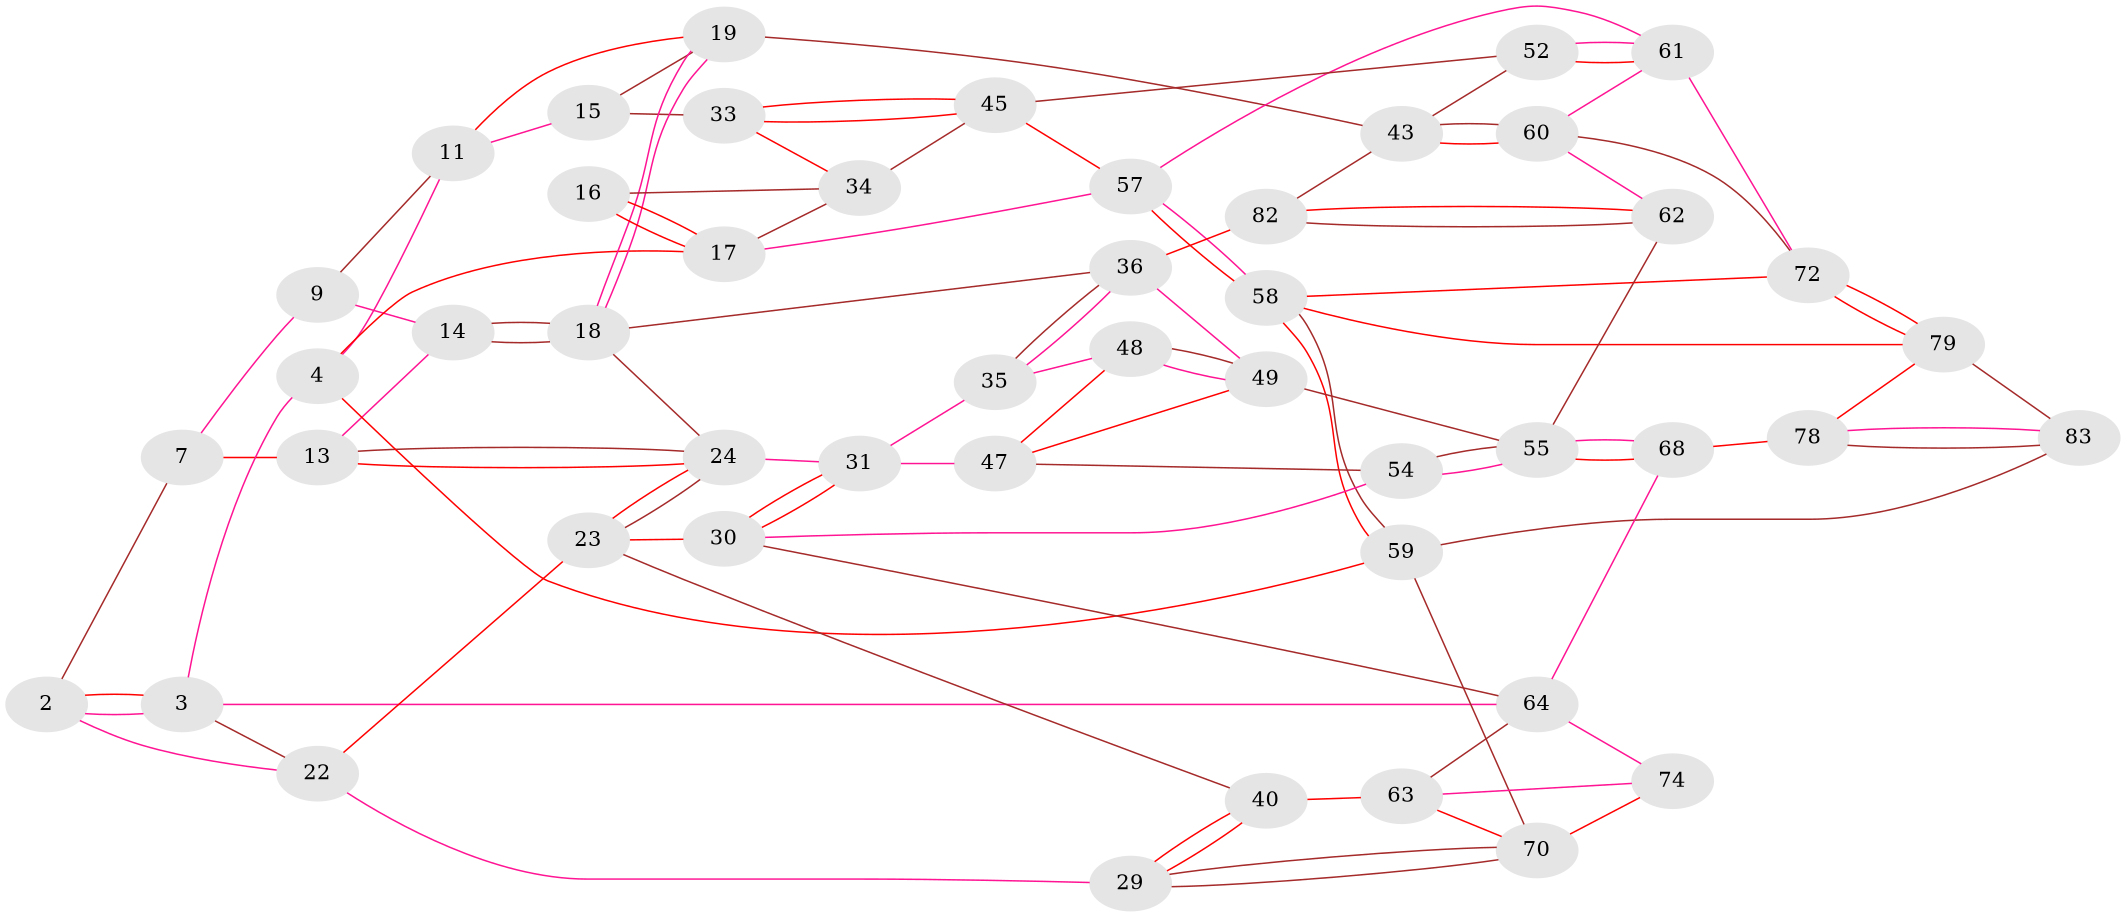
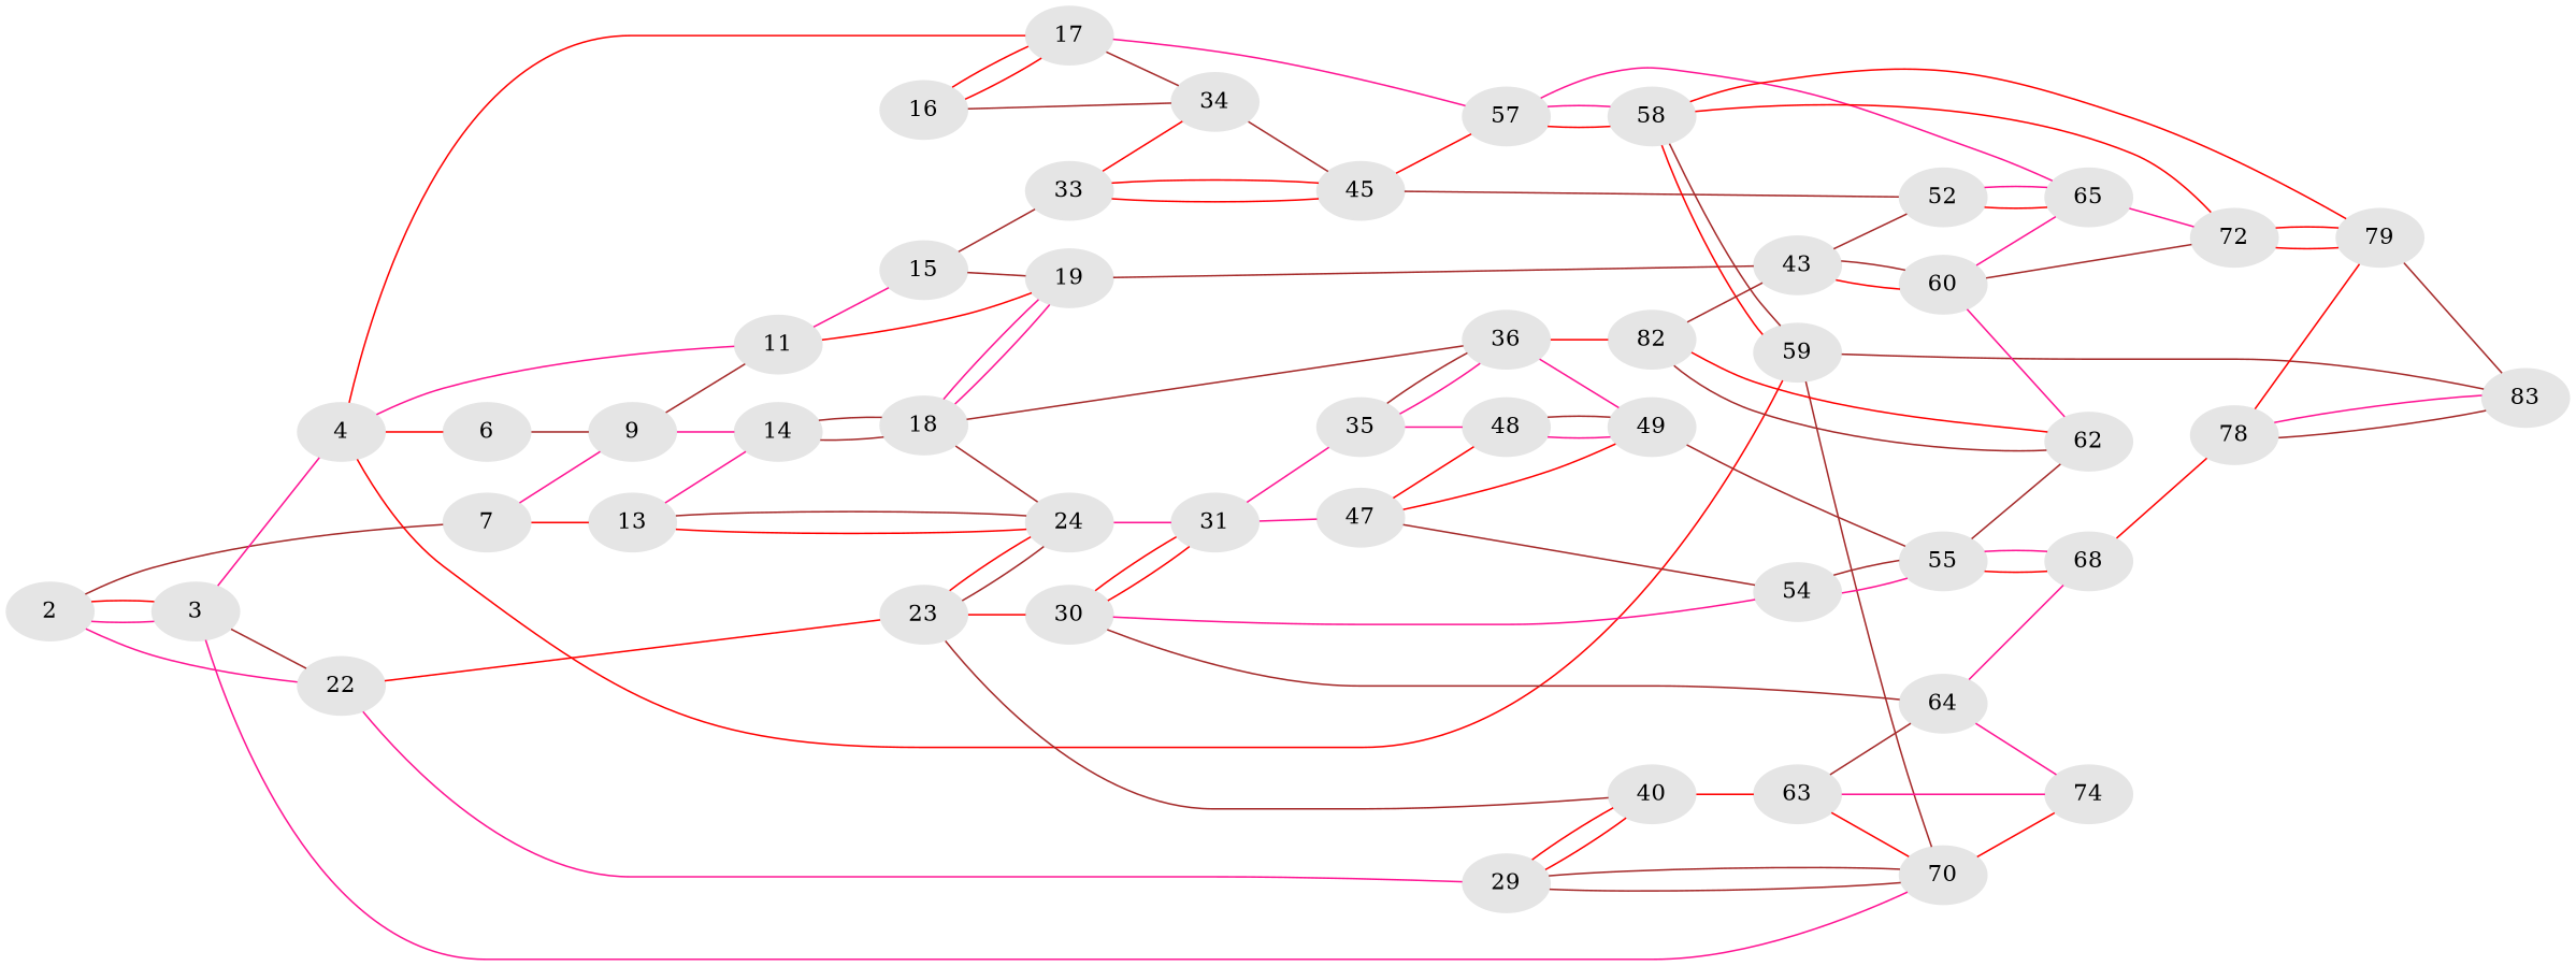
  graph {
    rankdir=LR
    node [color=gray90 style=filled]
    edge [color=brown]
    2 [super="+21"]
    7 [super="+8"]
    3
    22 [super="+28"]
    9 [super="+10"]
    13
    4 [super="+5"]
    70 [super="+76"]
    23 [super="+29"]
    n10 [label=29]
+   6
    11 [super="+12"]
    17 [super="+38"]
    59
    74 [super="+80"]
    15 [super="+27"]
    19 [super="+20"]
    34 [super="+37"]
    57 [super="+66"]
    83 [super="+84"]
    14
    24 [super="+25"]
    18 [super="+26"]
    33
    43 [super="+44"]
    31 [super="+32"]
    36 [super="+41"]
    16
    45 [super="+46"]
-   61 [super="+65"]
+   61 [super="+65" label=65]
    58 [super="+75"]
    n32 [label=82]
    49 [super="+50"]
    52
    60 [super="+69"]
    30 [super="+53"]
    40
    54
    64 [super="+67"]
    63 [super="+71"]
    35
    47 [super="+51"]
    55 [super="+56"]
    68 [super="+77"]
    48
    62
    72 [super="+73"]
    78
    79 [super="+82"]
    2 -- 7
    2 -- 3 [color=deeppink]
    2 -- 3 [color=red]
    2 -- 22 [color=deeppink]
    7 -- 9 [color=deeppink]
    7 -- 13 [color=red]
    3 -- 22
    3 -- 4 [color=deeppink]
-   3 -- 64 [color=deeppink]
+   3 -- 70 [color=deeppink]
    22 -- 23 [color=red]
    22 -- n10 [color=deeppink]
    9 -- 11
    9 -- 14 [color=deeppink]
    13 -- 14 [color=deeppink]
    13 -- 24 [color=red]
    13 -- 24
+   4 -- 6 [color=red]
    4 -- 11 [color=deeppink]
    4 -- 17 [color=red]
    4 -- 59 [color=red]
    70 -- 74 [color=red]
    23 -- 24
    23 -- 24 [color=red]
    23 -- 30 [color=red]
    23 -- 40
    n10 -- 70
    n10 -- 70
    n10 -- 40 [color=red]
    n10 -- 40 [color=red]
+   6 -- 9
    11 -- 15 [color=deeppink]
    11 -- 19 [color=red]
    17 -- 34
    17 -- 57 [color=deeppink]
    59 -- 70
    59 -- 83
    15 -- 19
    15 -- 33
    19 -- 43
    34 -- 45
    57 -- 61 [color=deeppink]
    57 -- 58 [color=red]
    57 -- 58 [color=deeppink]
    14 -- 18
    14 -- 18
    24 -- 31 [color=deeppink]
    18 -- 19 [color=deeppink]
    18 -- 19 [color=deeppink]
    18 -- 24
    18 -- 36
    33 -- 34 [color=red]
    33 -- 45 [color=red]
    33 -- 45 [color=red]
    43 -- 52
    43 -- 60 [color=red]
    43 -- 60
    31 -- 35 [color=deeppink]
    31 -- 47 [color=deeppink]
    36 -- n32 [color=red]
    36 -- 49 [color=deeppink]
    16 -- 17 [color=red]
    16 -- 17 [color=red]
    16 -- 34
    45 -- 57 [color=red]
    45 -- 52
    61 -- 72 [color=deeppink]
    58 -- 59 [color=red]
    58 -- 59
    58 -- 72 [color=red]
    58 -- 79 [color=red]
    n32 -- 43
    n32 -- 62
    n32 -- 62 [color=red]
    49 -- 55
    52 -- 61 [color=red]
    52 -- 61 [color=deeppink]
    60 -- 61 [color=deeppink]
    60 -- 62 [color=deeppink]
    60 -- 72
    30 -- 31 [color=red]
    30 -- 31 [color=red]
    30 -- 54 [color=deeppink]
    30 -- 64
    40 -- 63 [color=red]
    54 -- 55 [color=deeppink]
    54 -- 55
    64 -- 74 [color=deeppink]
    64 -- 68 [color=deeppink]
    63 -- 70 [color=red]
    63 -- 74 [color=deeppink]
    63 -- 64
    35 -- 36 [color=deeppink]
    35 -- 36
    35 -- 48 [color=deeppink]
    47 -- 49 [color=red]
    47 -- 54
    47 -- 48 [color=red]
    55 -- 68 [color=red]
    55 -- 68 [color=deeppink]
    55 -- 62
    68 -- 78 [color=red]
    48 -- 49 [color=deeppink]
    48 -- 49
    72 -- 79 [color=red]
    72 -- 79 [color=red]
    78 -- 83
    78 -- 83 [color=deeppink]
    78 -- 79 [color=red]
    79 -- 83
  }
